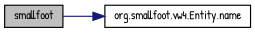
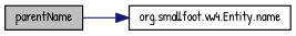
  digraph {
    rankdir=LR
    fontname="Patrick Hand"
    node [color=black fontname="Patrick Hand" fontsize=10 shape=record style=filled]
-   n1 [fillcolor=grey75 fontcolor=black height=0.2 label=smallfoot width=0.4]
+   n1 [fillcolor=grey75 fontcolor=black height=0.2 label=parentName width=0.4]
    n2 [fillcolor=white height=0.2 label="org.smallfoot.vw4.Entity.name" width=0.4]
    n1 -> n2 [color=midnightblue fontname="Patrick Hand" fontsize=10 labelfontname=Helvetica labelfontsize=10 style=solid]
  }
